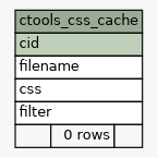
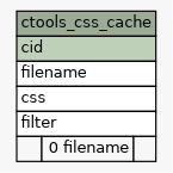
  digraph {
    bgcolor="#f7f7f7"
    fontname=Helvetica
    fontsize=11
    nodesep=0.18
    rankdir=RL
    ranksep=0.46
-   n1 [fontname=Helvetica fontsize=11 label=<     <TABLE BORDER="0" CELLBORDER="1" CELLSPACING="0" BGCOLOR="#ffffff">       <TR><TD COLSPAN="3" BGCOLOR="#9bab96" ALIGN="CENTER">ctools_css_cache</TD></TR>       <TR><TD PORT="cid" COLSPAN="3" BGCOLOR="#bed1b8" ALIGN="LEFT">cid</TD></TR>       <TR><TD PORT="filename" COLSPAN="3" ALIGN="LEFT">filename</TD></TR>       <TR><TD PORT="css" COLSPAN="3" ALIGN="LEFT">css</TD></TR>       <TR><TD PORT="filter" COLSPAN="3" ALIGN="LEFT">filter</TD></TR>       <TR><TD ALIGN="LEFT" BGCOLOR="#f7f7f7">  </TD><TD ALIGN="RIGHT" BGCOLOR="#f7f7f7">0 rows</TD><TD ALIGN="RIGHT" BGCOLOR="#f7f7f7">  </TD></TR>     </TABLE>> shape=plaintext]
+   n1 [fontname=Helvetica fontsize=11 label=<     <TABLE BORDER="0" CELLBORDER="1" CELLSPACING="0" BGCOLOR="#ffffff">       <TR><TD COLSPAN="3" BGCOLOR="#9bab96" ALIGN="CENTER">ctools_css_cache</TD></TR>       <TR><TD PORT="cid" COLSPAN="3" BGCOLOR="#bed1b8" ALIGN="LEFT">cid</TD></TR>       <TR><TD PORT="filename" COLSPAN="3" ALIGN="LEFT">filename</TD></TR>       <TR><TD PORT="css" COLSPAN="3" ALIGN="LEFT">css</TD></TR>       <TR><TD PORT="filter" COLSPAN="3" ALIGN="LEFT">filter</TD></TR>       <TR><TD ALIGN="LEFT" BGCOLOR="#f7f7f7">  </TD><TD ALIGN="RIGHT" BGCOLOR="#f7f7f7">0 filename</TD><TD ALIGN="RIGHT" BGCOLOR="#f7f7f7">  </TD></TR>     </TABLE>> shape=plaintext]
  }
